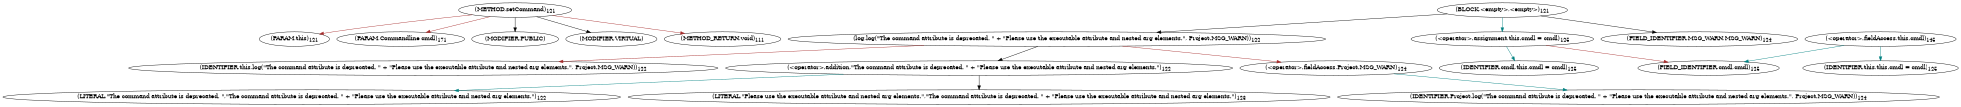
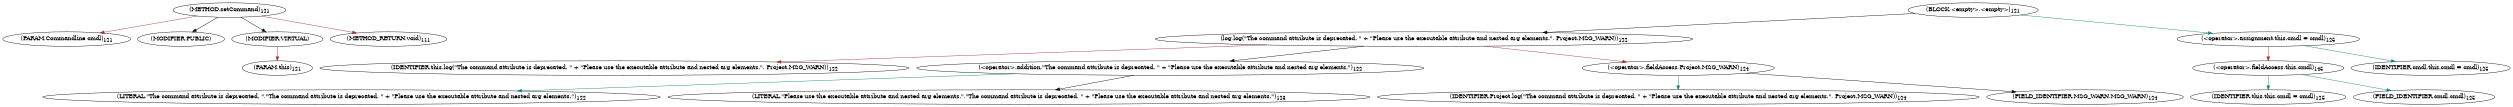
  digraph {
    edge [color=brown]
    n1 [label=<(METHOD,setCommand)<SUB>121</SUB>>]
    n2 [label=<(PARAM,this)<SUB>121</SUB>>]
-   n3 [label=<(PARAM,Commandline cmdl)<SUB>171</SUB>>]
+   n3 [label=<(PARAM,Commandline cmdl)<SUB>121</SUB>>]
    n4 [label=<(MODIFIER,PUBLIC)>]
    n5 [label=<(MODIFIER,VIRTUAL)>]
    n6 [label=<(METHOD_RETURN,void)<SUB>111</SUB>>]
    n7 [label=<(BLOCK,&lt;empty&gt;,&lt;empty&gt;)<SUB>121</SUB>>]
    n8 [label=<(log,log(&quot;The command attribute is deprecated. &quot; + &quot;Please use the executable attribute and nested arg elements.&quot;, Project.MSG_WARN))<SUB>122</SUB>>]
    n9 [label=<(&lt;operator&gt;.assignment,this.cmdl = cmdl)<SUB>125</SUB>>]
    n10 [label=<(IDENTIFIER,this,log(&quot;The command attribute is deprecated. &quot; + &quot;Please use the executable attribute and nested arg elements.&quot;, Project.MSG_WARN))<SUB>122</SUB>>]
    n11 [label=<(&lt;operator&gt;.addition,&quot;The command attribute is deprecated. &quot; + &quot;Please use the executable attribute and nested arg elements.&quot;)<SUB>122</SUB>>]
    n12 [label=<(&lt;operator&gt;.fieldAccess,Project.MSG_WARN)<SUB>124</SUB>>]
    n13 [label=<(&lt;operator&gt;.fieldAccess,this.cmdl)<SUB>145</SUB>>]
    n14 [label=<(IDENTIFIER,cmdl,this.cmdl = cmdl)<SUB>125</SUB>>]
    n15 [label=<(LITERAL,&quot;The command attribute is deprecated. &quot;,&quot;The command attribute is deprecated. &quot; + &quot;Please use the executable attribute and nested arg elements.&quot;)<SUB>122</SUB>>]
    n16 [label=<(LITERAL,&quot;Please use the executable attribute and nested arg elements.&quot;,&quot;The command attribute is deprecated. &quot; + &quot;Please use the executable attribute and nested arg elements.&quot;)<SUB>123</SUB>>]
    n17 [label=<(IDENTIFIER,Project,log(&quot;The command attribute is deprecated. &quot; + &quot;Please use the executable attribute and nested arg elements.&quot;, Project.MSG_WARN))<SUB>124</SUB>>]
    n18 [label=<(FIELD_IDENTIFIER,MSG_WARN,MSG_WARN)<SUB>124</SUB>>]
    n19 [label=<(IDENTIFIER,this,this.cmdl = cmdl)<SUB>125</SUB>>]
    n20 [label=<(FIELD_IDENTIFIER,cmdl,cmdl)<SUB>125</SUB>>]
-   n1 -> n2
+   n5 -> n2
    n1 -> n3
    n1 -> n4 [color=black]
    n1 -> n5 [color=black]
    n1 -> n6
    n7 -> n8 [color=black]
    n7 -> n9 [color=teal]
    n8 -> n10
    n8 -> n11 [color=black]
    n8 -> n12
-   n9 -> n20
+   n9 -> n13
    n9 -> n14 [color=teal]
    n11 -> n15 [color=teal]
    n11 -> n16 [color=black]
    n12 -> n17 [color=teal]
-   n7 -> n18 [color=black]
+   n12 -> n18 [color=black]
    n13 -> n19 [color=teal]
    n13 -> n20 [color=teal]
  }
